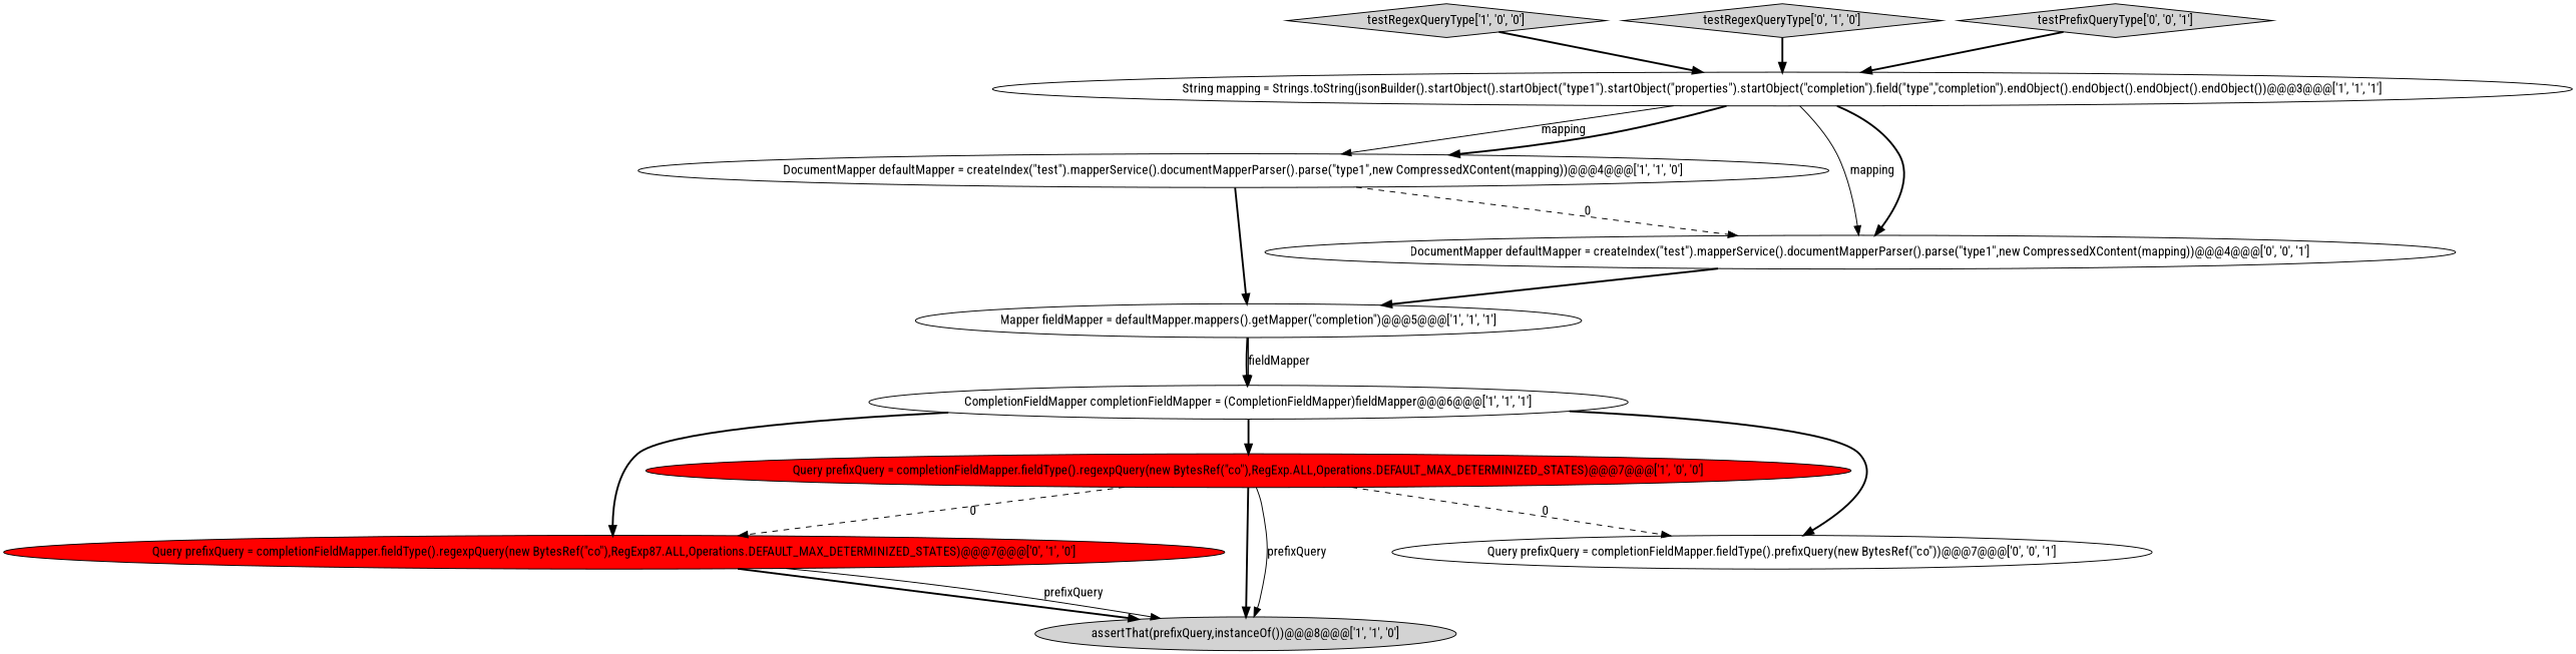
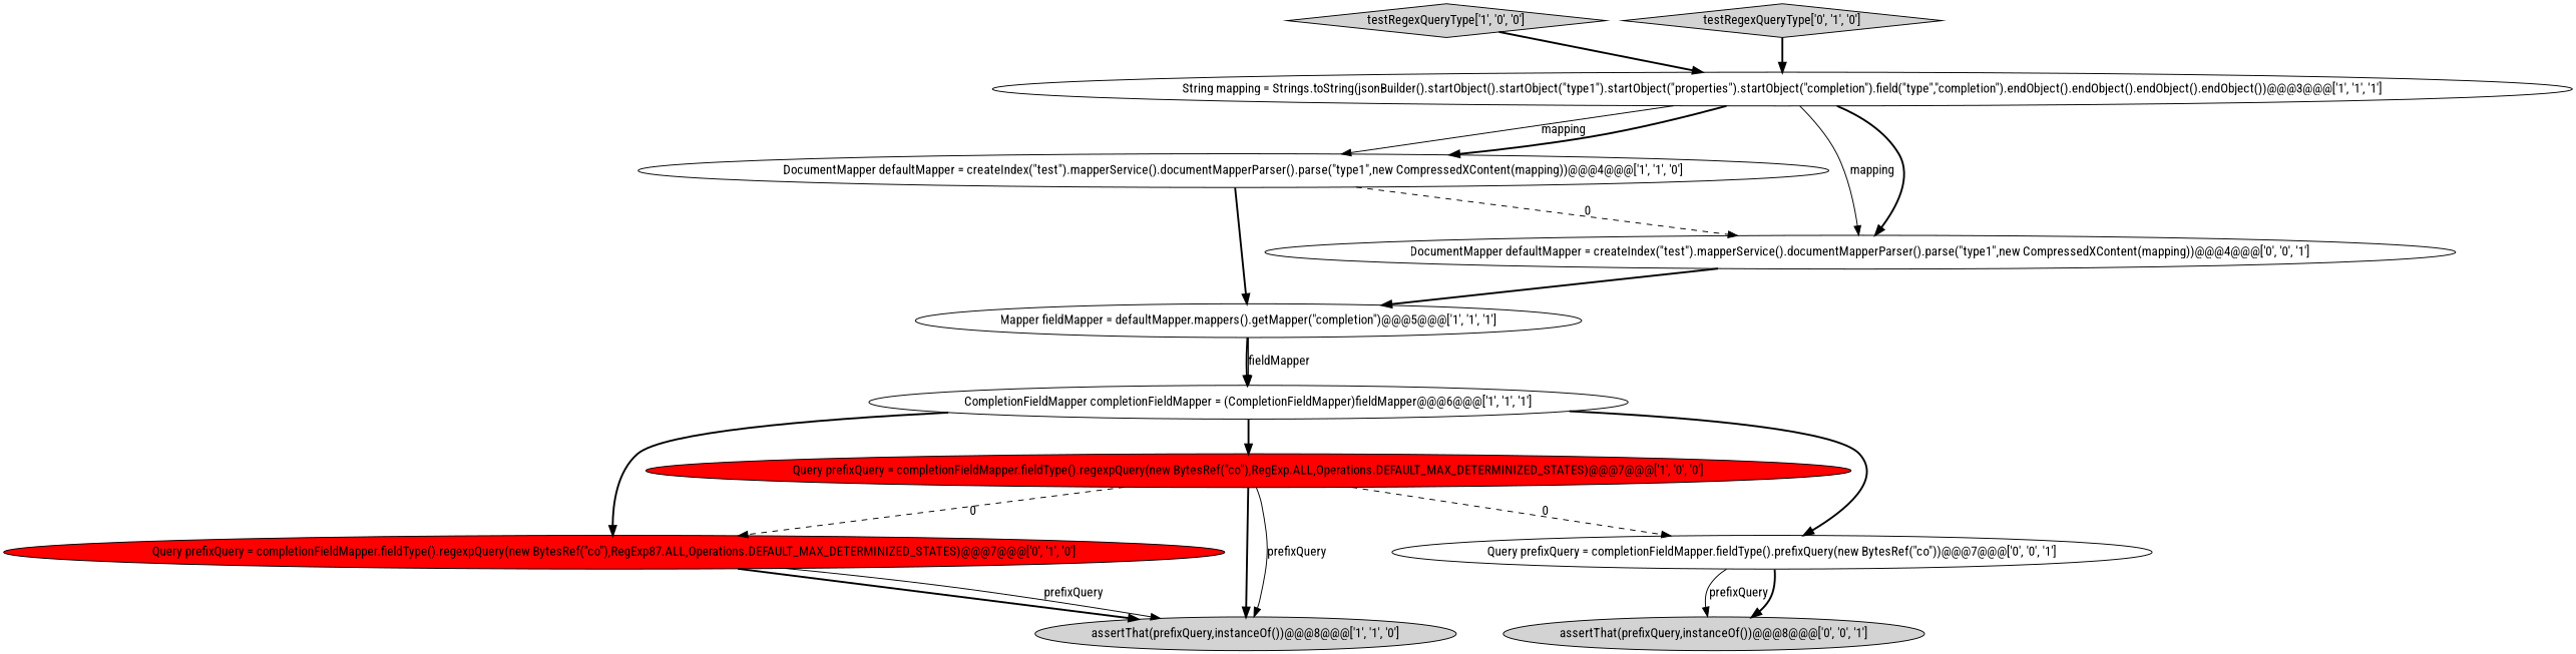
  digraph {
    fontname="Roboto Condensed"
    node [fillcolor=white fontname="Roboto Condensed" shape=ellipse style=filled]
    edge [fontname="Roboto Condensed" style=bold]
    n1 [label="DocumentMapper defaultMapper = createIndex(\"test\").mapperService().documentMapperParser().parse(\"type1\",new CompressedXContent(mapping))@@@4@@@['1', '1', '0']"]
    n2 [label="Mapper fieldMapper = defaultMapper.mappers().getMapper(\"completion\")@@@5@@@['1', '1', '1']"]
    n3 [label="DocumentMapper defaultMapper = createIndex(\"test\").mapperService().documentMapperParser().parse(\"type1\",new CompressedXContent(mapping))@@@4@@@['0', '0', '1']"]
    n4 [label="CompletionFieldMapper completionFieldMapper = (CompletionFieldMapper)fieldMapper@@@6@@@['1', '1', '1']"]
    n5 [fillcolor=red label="Query prefixQuery = completionFieldMapper.fieldType().regexpQuery(new BytesRef(\"co\"),RegExp87.ALL,Operations.DEFAULT_MAX_DETERMINIZED_STATES)@@@7@@@['0', '1', '0']"]
    n6 [fillcolor=red label="Query prefixQuery = completionFieldMapper.fieldType().regexpQuery(new BytesRef(\"co\"),RegExp.ALL,Operations.DEFAULT_MAX_DETERMINIZED_STATES)@@@7@@@['1', '0', '0']"]
    n7 [label="Query prefixQuery = completionFieldMapper.fieldType().prefixQuery(new BytesRef(\"co\"))@@@7@@@['0', '0', '1']"]
+   n8 [fillcolor=lightgray label="assertThat(prefixQuery,instanceOf())@@@8@@@['0', '0', '1']"]
    n9 [fillcolor=lightgray label="testRegexQueryType['1', '0', '0']" shape=diamond]
    n10 [label="String mapping = Strings.toString(jsonBuilder().startObject().startObject(\"type1\").startObject(\"properties\").startObject(\"completion\").field(\"type\",\"completion\").endObject().endObject().endObject().endObject())@@@3@@@['1', '1', '1']"]
    n11 [fillcolor=lightgray label="assertThat(prefixQuery,instanceOf())@@@8@@@['1', '1', '0']"]
    n12 [fillcolor=lightgray label="testRegexQueryType['0', '1', '0']" shape=diamond]
-   n13 [fillcolor=lightgray label="testPrefixQueryType['0', '0', '1']" shape=diamond]
    n1 -> n2
    n1 -> n3 [label=0 style=dashed]
    n2 -> n4
    n2 -> n4 [label=fieldMapper style=solid]
    n3 -> n2
    n4 -> n5
    n4 -> n6
    n4 -> n7
    n5 -> n11
    n5 -> n11 [label=prefixQuery style=solid]
    n6 -> n5 [label=0 style=dashed]
    n6 -> n7 [label=0 style=dashed]
    n6 -> n11
    n6 -> n11 [label=prefixQuery style=solid]
+   n7 -> n8 [label=prefixQuery style=solid]
+   n7 -> n8
    n9 -> n10
    n10 -> n1 [label=mapping style=solid]
    n10 -> n1
    n10 -> n3 [label=mapping style=solid]
    n10 -> n3
    n12 -> n10
-   n13 -> n10
  }
